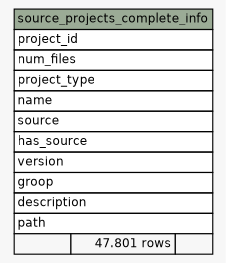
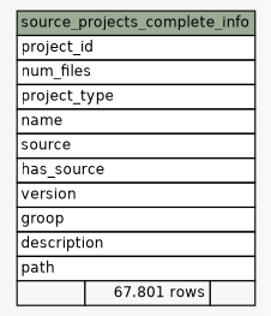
  digraph {
    bgcolor="#f7f7f7"
    fontname=Helvetica
    fontsize=11
    nodesep=0.18
    rankdir=RL
    ranksep=0.46
-   n1 [fontname=Helvetica fontsize=11 label=<     <TABLE BORDER="0" CELLBORDER="1" CELLSPACING="0" BGCOLOR="#ffffff">       <TR><TD COLSPAN="3" BGCOLOR="#9bab96" ALIGN="CENTER">source_projects_complete_info</TD></TR>       <TR><TD PORT="project_id" COLSPAN="3" ALIGN="LEFT">project_id</TD></TR>       <TR><TD PORT="num_files" COLSPAN="3" ALIGN="LEFT">num_files</TD></TR>       <TR><TD PORT="project_type" COLSPAN="3" ALIGN="LEFT">project_type</TD></TR>       <TR><TD PORT="name" COLSPAN="3" ALIGN="LEFT">name</TD></TR>       <TR><TD PORT="source" COLSPAN="3" ALIGN="LEFT">source</TD></TR>       <TR><TD PORT="has_source" COLSPAN="3" ALIGN="LEFT">has_source</TD></TR>       <TR><TD PORT="version" COLSPAN="3" ALIGN="LEFT">version</TD></TR>       <TR><TD PORT="groop" COLSPAN="3" ALIGN="LEFT">groop</TD></TR>       <TR><TD PORT="description" COLSPAN="3" ALIGN="LEFT">description</TD></TR>       <TR><TD PORT="path" COLSPAN="3" ALIGN="LEFT">path</TD></TR>       <TR><TD ALIGN="LEFT" BGCOLOR="#f7f7f7">  </TD><TD ALIGN="RIGHT" BGCOLOR="#f7f7f7">47.801 rows</TD><TD ALIGN="RIGHT" BGCOLOR="#f7f7f7">  </TD></TR>     </TABLE>> shape=plaintext]
+   n1 [fontname=Helvetica fontsize=11 label=<     <TABLE BORDER="0" CELLBORDER="1" CELLSPACING="0" BGCOLOR="#ffffff">       <TR><TD COLSPAN="3" BGCOLOR="#9bab96" ALIGN="CENTER">source_projects_complete_info</TD></TR>       <TR><TD PORT="project_id" COLSPAN="3" ALIGN="LEFT">project_id</TD></TR>       <TR><TD PORT="num_files" COLSPAN="3" ALIGN="LEFT">num_files</TD></TR>       <TR><TD PORT="project_type" COLSPAN="3" ALIGN="LEFT">project_type</TD></TR>       <TR><TD PORT="name" COLSPAN="3" ALIGN="LEFT">name</TD></TR>       <TR><TD PORT="source" COLSPAN="3" ALIGN="LEFT">source</TD></TR>       <TR><TD PORT="has_source" COLSPAN="3" ALIGN="LEFT">has_source</TD></TR>       <TR><TD PORT="version" COLSPAN="3" ALIGN="LEFT">version</TD></TR>       <TR><TD PORT="groop" COLSPAN="3" ALIGN="LEFT">groop</TD></TR>       <TR><TD PORT="description" COLSPAN="3" ALIGN="LEFT">description</TD></TR>       <TR><TD PORT="path" COLSPAN="3" ALIGN="LEFT">path</TD></TR>       <TR><TD ALIGN="LEFT" BGCOLOR="#f7f7f7">  </TD><TD ALIGN="RIGHT" BGCOLOR="#f7f7f7">67.801 rows</TD><TD ALIGN="RIGHT" BGCOLOR="#f7f7f7">  </TD></TR>     </TABLE>> shape=plaintext]
  }
